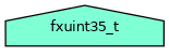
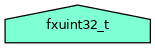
  digraph {
    rankdir=LR
-   n1 [color=black fillcolor=aquamarine fontname=Helvetica fontsize=10 height=0.2 label=fxuint35_t shape=house style=filled width=0.4]
+   n1 [color=black fillcolor=aquamarine fontname=Helvetica fontsize=10 height=0.2 label=fxuint32_t shape=house style=filled width=0.4]
  }
